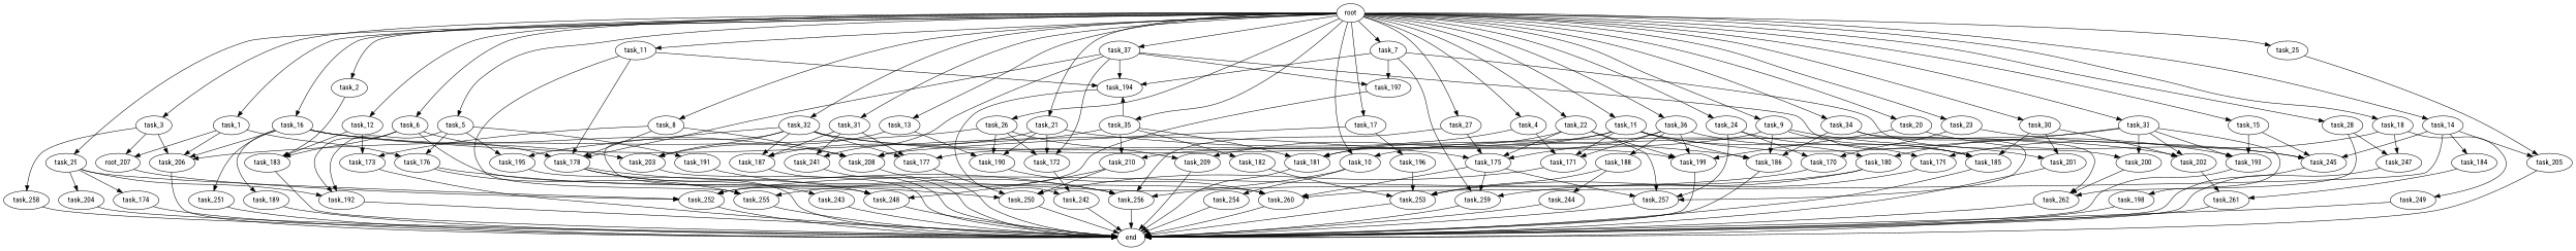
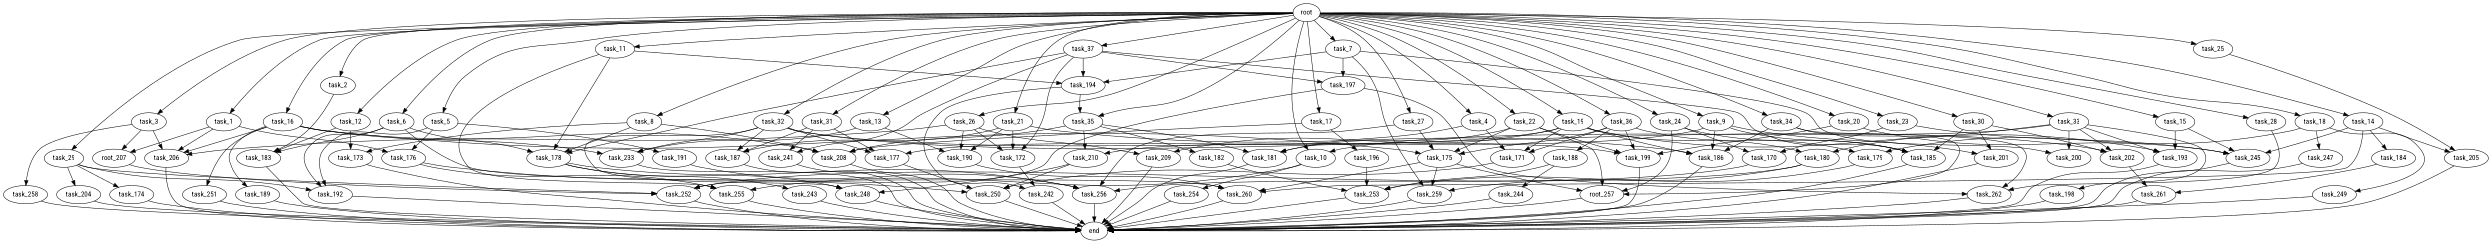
  digraph {
    fontname="Roboto Condensed"
    node [fontname="Roboto Condensed"]
    edge [fontname="Roboto Condensed"]
    root
    task_1
    task_2
    task_3
    task_4
    task_5
    task_6
    task_7
    task_8
    task_9
    task_10
    task_11
    task_12
    task_13
    task_14
    task_15
    task_16
    task_17
    task_18
    task_19
    task_20
    task_21
    task_22
    task_23
    task_24
    task_25
    task_26
    task_27
    task_28
    task_29
    task_30
    task_31
    task_32
    task_33
    task_34
    task_35
    task_36
    task_37
    task_176
    task_206
    n41 [label=root_207]
    task_183
    task_258
    task_171
    task_181
    task_191
    task_192
-   task_195
    task_178
    task_260
    task_194
    task_197
    task_200
    task_259
    task_173
    task_208
    task_185
    task_186
    task_201
    task_210
    task_254
    task_255
    task_190
-   task_203
+   task_203 [label=task_233]
    task_184
    task_205
    task_245
    task_193
    task_175
    task_189
    task_251
    task_196
    task_179
    task_247
    task_249
    task_177
    task_180
    task_209
    task_199
    task_172
    task_187
-   task_257
+   task_257 [label=root_257]
    task_170
    task_256
    task_262
    task_174
    task_204
    task_252
    task_202
    task_241
    task_248
    task_198
    task_182
    task_188
    task_250
    end
    task_243
    task_242
    task_261
    task_253
    task_244
    root -> task_1
    root -> task_2
    root -> task_3
    root -> task_4
    root -> task_5
    root -> task_6
    root -> task_7
    root -> task_8
    root -> task_9
    root -> task_10
    root -> task_11
    root -> task_12
    root -> task_13
    root -> task_14
    root -> task_15
    root -> task_16
    root -> task_17
    root -> task_18
    root -> task_19
    root -> task_20
    root -> task_21
    root -> task_22
    root -> task_23
    root -> task_24
    root -> task_25
    root -> task_26
    root -> task_27
    root -> task_28
    root -> task_29
    root -> task_30
    root -> task_31
    root -> task_32
    root -> task_33
    root -> task_34
    root -> task_35
    root -> task_36
    root -> task_37
    task_1 -> task_176
    task_1 -> task_206
    task_1 -> n41
    task_2 -> task_183
    task_3 -> task_206
    task_3 -> n41
    task_3 -> task_258
    task_4 -> task_171
    task_4 -> task_181
    task_5 -> task_176
    task_5 -> task_191
    task_5 -> task_192
-   task_5 -> task_195
    task_6 -> task_183
    task_6 -> task_192
    task_6 -> task_178
    task_6 -> task_260
    task_7 -> task_194
    task_7 -> task_197
    task_7 -> task_200
    task_7 -> task_259
    task_8 -> task_178
    task_8 -> task_173
    task_8 -> task_208
    task_9 -> task_185
    task_9 -> task_186
    task_9 -> task_201
    task_9 -> task_210
    task_10 -> task_254
    task_10 -> task_255
    task_11 -> task_178
    task_11 -> task_194
    task_11 -> task_255
    task_12 -> task_183
    task_12 -> task_173
    task_13 -> task_190
    task_13 -> task_203
    task_14 -> task_260
    task_14 -> task_184
    task_14 -> task_205
    task_14 -> task_245
    task_15 -> task_245
    task_15 -> task_193
    task_16 -> task_206
    task_16 -> task_208
    task_16 -> task_203
    task_16 -> task_175
    task_16 -> task_189
    task_16 -> task_251
    task_17 -> task_208
    task_17 -> task_196
    task_18 -> task_179
    task_18 -> task_247
    task_18 -> task_249
    task_19 -> task_171
    task_19 -> task_186
    task_19 -> task_193
    task_19 -> task_177
    task_19 -> task_180
    task_19 -> task_209
    task_20 -> task_245
    task_20 -> task_199
    task_21 -> task_186
    task_21 -> task_190
    task_21 -> task_172
    task_21 -> task_187
    task_22 -> task_181
    task_22 -> task_175
    task_22 -> task_199
    task_22 -> task_257
    task_23 -> task_245
    task_23 -> task_170
    task_24 -> task_185
    task_24 -> task_257
    task_24 -> task_170
    task_25 -> task_205
    task_26 -> task_206
    task_26 -> task_190
    task_26 -> task_209
    task_26 -> task_172
    task_27 -> task_175
    task_27 -> task_256
-   task_28 -> task_247
    task_28 -> task_262
    task_29 -> task_192
    task_29 -> task_174
    task_29 -> task_204
    task_29 -> task_252
    task_30 -> task_185
    task_30 -> task_201
    task_30 -> task_202
    task_31 -> task_177
    task_31 -> task_187
    task_31 -> task_241
-   task_32 -> task_195
    task_32 -> task_203
    task_32 -> task_177
    task_32 -> task_199
    task_32 -> task_187
    task_32 -> task_202
    task_32 -> task_248
    task_33 -> task_10
    task_33 -> task_200
    task_33 -> task_193
    task_33 -> task_180
    task_33 -> task_202
    task_33 -> task_198
    task_34 -> task_186
    task_34 -> task_257
    task_34 -> task_262
    task_35 -> task_181
-   task_35 -> task_194
+   task_194 -> task_35
    task_35 -> task_208
    task_35 -> task_210
    task_35 -> task_182
    task_36 -> task_171
    task_36 -> task_175
    task_36 -> task_179
    task_36 -> task_199
    task_36 -> task_188
    task_37 -> task_178
    task_37 -> task_194
    task_37 -> task_197
    task_37 -> task_185
    task_37 -> task_172
    task_37 -> task_241
    task_176 -> task_255
    task_176 -> task_250
    task_206 -> end
    n41 -> task_252
    task_183 -> end
    task_258 -> end
    task_171 -> task_250
    task_181 -> end
    task_191 -> task_256
    task_192 -> end
-   task_195 -> end
    task_178 -> task_256
    task_178 -> task_248
    task_178 -> task_243
    task_260 -> end
    task_194 -> task_242
-   task_200 -> task_262
+   task_197 -> task_262
    task_197 -> task_252
    task_259 -> end
    task_173 -> end
    task_208 -> end
    task_185 -> end
    task_186 -> end
    task_201 -> end
    task_210 -> task_248
    task_210 -> task_250
    task_254 -> end
    task_255 -> end
    task_190 -> task_260
    task_203 -> end
    task_184 -> task_261
    task_205 -> end
    task_245 -> end
    task_193 -> end
    task_175 -> task_260
    task_175 -> task_259
    task_175 -> task_257
    task_189 -> end
    task_251 -> end
    task_196 -> task_253
    task_179 -> task_259
    task_247 -> end
    task_249 -> end
    task_177 -> task_250
    task_180 -> task_256
    task_180 -> task_253
    task_209 -> end
    task_199 -> end
    task_172 -> task_242
    task_187 -> end
    task_257 -> end
    task_170 -> task_252
    task_256 -> end
    task_262 -> end
    task_174 -> end
    task_204 -> end
    task_252 -> end
    task_202 -> task_261
    task_241 -> end
    task_248 -> end
    task_198 -> end
    task_182 -> task_253
    task_188 -> task_253
    task_188 -> task_244
    task_250 -> end
    task_243 -> end
    task_242 -> end
    task_261 -> end
    task_253 -> end
    task_244 -> end
  }
